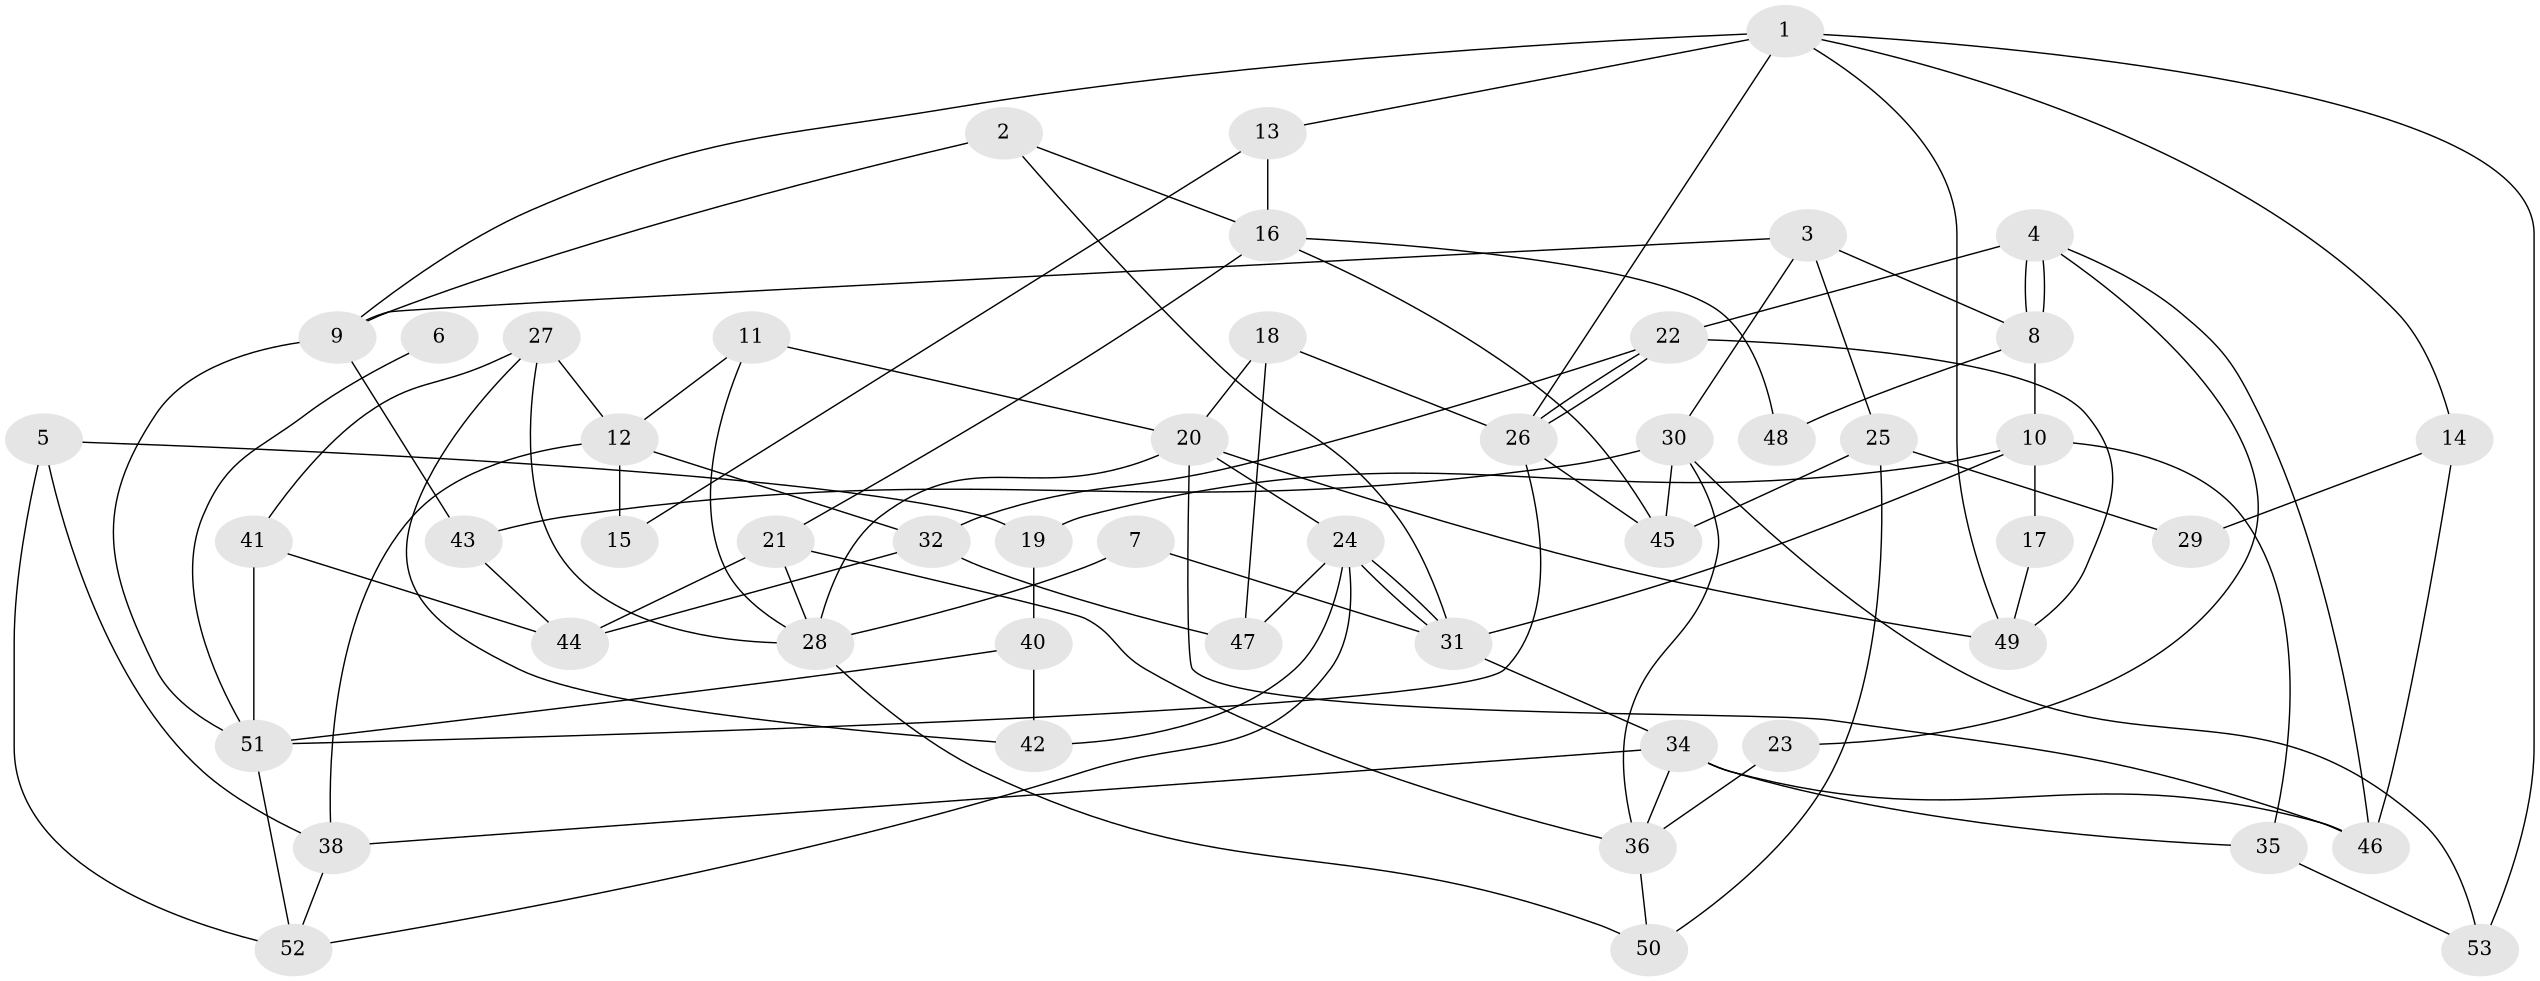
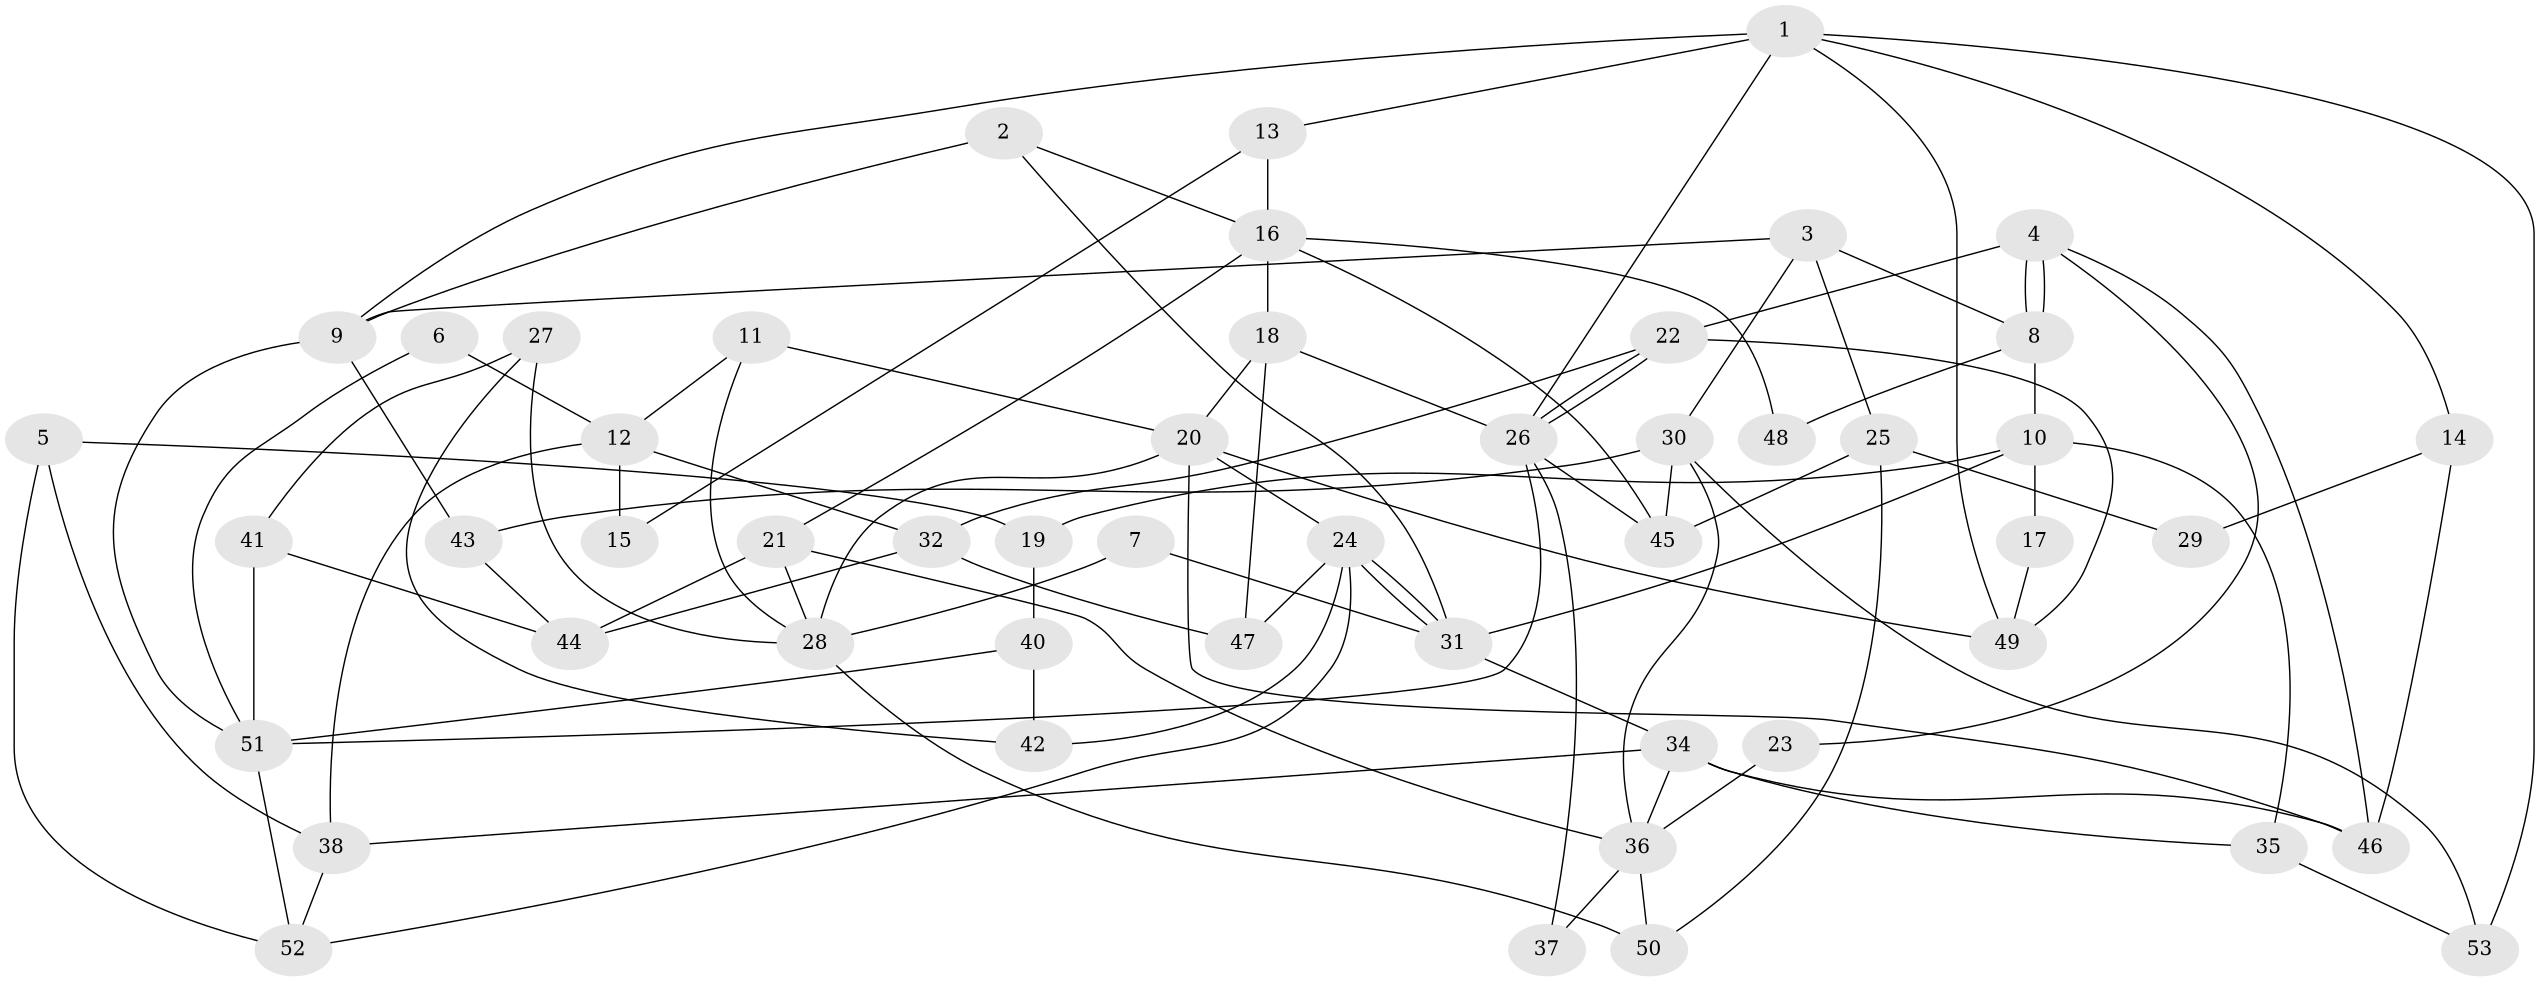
  graph {
    node [color=gray90 style=filled]
    1
    9
    13
    14
    26
    49
    53
    51
    43
    16
    15
    46
    29
    45
+   37
    2
    31
    48
    18
    21
    34
    3
    8
    25
    30
    10
    50
    36
    4
    22
    23
    32
    5
    19
    38
    52
    40
    6
    12
    7
    28
    17
    35
    44
    11
    20
    24
    47
    42
    27
    41
    1 -- 9
    1 -- 13
    1 -- 14
    1 -- 26
    1 -- 49
    1 -- 53
    9 -- 51
    9 -- 43
    13 -- 16
    13 -- 15
    14 -- 46
    14 -- 29
    26 -- 51
    26 -- 45
+   26 -- 37
    51 -- 52
    43 -- 44
    16 -- 45
    16 -- 48
+   16 -- 18
    16 -- 21
    2 -- 9
    2 -- 16
    2 -- 31
    31 -- 34
    18 -- 26
    18 -- 20
    18 -- 47
    21 -- 36
    21 -- 28
    21 -- 44
    34 -- 46
    34 -- 36
    34 -- 38
    34 -- 35
    3 -- 9
    3 -- 8
    3 -- 25
    3 -- 30
    8 -- 48
    8 -- 10
    25 -- 29
    25 -- 45
    25 -- 50
    30 -- 53
    30 -- 43
    30 -- 45
    30 -- 36
    10 -- 31
    10 -- 19
    10 -- 17
    10 -- 35
+   36 -- 37
    36 -- 50
    4 -- 46
    4 -- 8
    4 -- 8
    4 -- 22
    4 -- 23
    22 -- 26
    22 -- 26
    22 -- 49
    22 -- 32
    23 -- 36
    32 -- 44
    32 -- 47
    5 -- 19
    5 -- 38
    5 -- 52
    19 -- 40
    38 -- 52
    40 -- 51
    40 -- 42
    6 -- 51
-   27 -- 12
+   6 -- 12
    12 -- 15
    12 -- 32
    12 -- 38
    7 -- 31
    7 -- 28
    28 -- 50
    17 -- 49
    35 -- 53
    11 -- 12
    11 -- 28
    11 -- 20
    20 -- 49
    20 -- 46
    20 -- 28
    20 -- 24
    24 -- 31
    24 -- 31
    24 -- 52
    24 -- 47
    24 -- 42
    27 -- 28
    27 -- 42
    27 -- 41
    41 -- 51
    41 -- 44
  }
